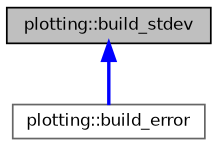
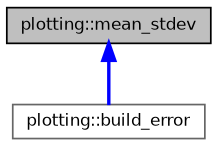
  digraph {
    rankdir=TB
    node [fontname=Helvetica fontsize=10 shape=record style=filled]
-   n1 [color=black fillcolor=grey75 fontcolor=black height=0.2 label="plotting::build_stdev" width=0.4]
+   n1 [color=black fillcolor=grey75 fontcolor=black height=0.2 label="plotting::mean_stdev" width=0.4]
    n2 [color=gray40 fillcolor=white height=0.2 label="plotting::build_error" width=0.4]
    n1 -> n2 [color=blue dir=back fontname=Helvetica fontsize=10 labelfontname=Helvetica labelfontsize=10 style=bold]
  }
